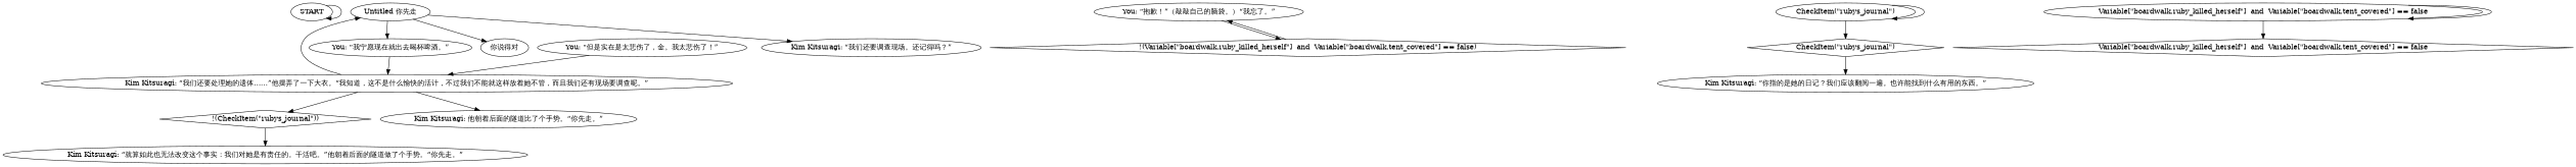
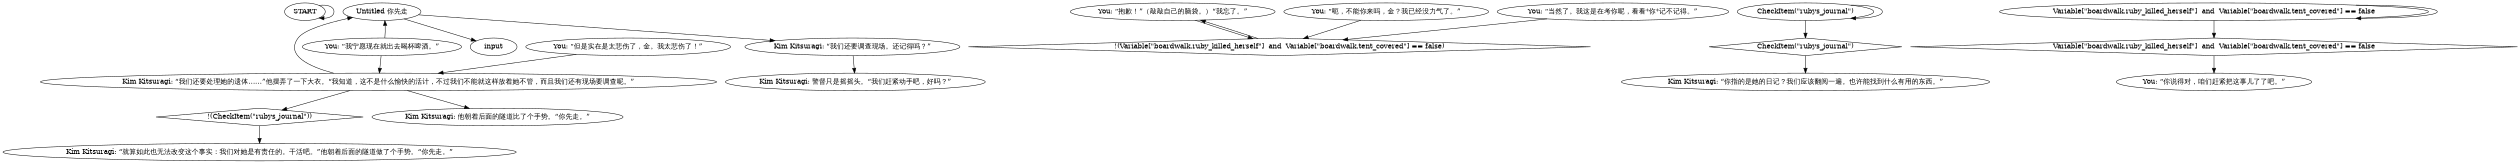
  digraph {
    n1 [label=START]
-   n2 [label="你说得对"]
+   n2 [label=input]
    n3 [label="You: “但是实在是太悲伤了，金。我太悲伤了！”"]
    n4 [label="Kim Kitsuragi: “我们还要处理她的遗体……”他摆弄了一下大衣。“我知道，这不是什么愉快的活计，不过我们不能就这样放着她不管，而且我们还有现场要调查呢。”"]
    n5 [label="You: “抱歉！”（敲敲自己的脑袋。）“我忘了。”"]
    n6 [label="!(Variable[\"boardwalk.ruby_killed_herself\"]  and  Variable[\"boardwalk.tent_covered\"] == false)" shape=diamond]
    n7 [label="CheckItem(\"rubys_journal\")"]
    n8 [label="CheckItem(\"rubys_journal\")" shape=diamond]
    n9 [label="Kim Kitsuragi: “你指的是她的日记？我们应该翻阅一遍。也许能找到什么有用的东西。”"]
    n10 [label="!(CheckItem(\"rubys_journal\"))" shape=diamond]
    n11 [label="Kim Kitsuragi: “就算如此也无法改变这个事实：我们对她是有责任的。干活吧。”他朝着后面的隧道做了个手势。“你先走。”"]
    n12 [label="You: “我宁愿现在就出去喝杯啤酒。”"]
    n13 [label="Kim Kitsuragi: 他朝着后面的隧道比了个手势。“你先走。”"]
    n14 [label="Untitled 你先走"]
+   n15 [label="You: “呃，不能你来吗，金？我已经没力气了。”"]
    n16 [label="Variable[\"boardwalk.ruby_killed_herself\"]  and  Variable[\"boardwalk.tent_covered\"] == false"]
    n17 [label="Variable[\"boardwalk.ruby_killed_herself\"]  and  Variable[\"boardwalk.tent_covered\"] == false" shape=diamond]
+   n18 [label="You: “你说得对，咱们赶紧把这事儿了了吧。”"]
+   n19 [label="Kim Kitsuragi: 警督只是摇摇头。“我们赶紧动手吧，好吗？”"]
    n20 [label="Kim Kitsuragi: “我们还要调查现场。还记得吗？”"]
+   n21 [label="You: “当然了。我这是在考你呢，看看*你*记不记得。”"]
    n1 -> n1
    n3 -> n4
    n4 -> n10
    n4 -> n13
    n4 -> n14
    n5 -> n6
    n6 -> n5
    n7 -> n7
    n7 -> n8
    n8 -> n9
    n10 -> n11
    n12 -> n4
    n14 -> n2
-   n14 -> n12
+   n12 -> n14
    n14 -> n20
+   n15 -> n6
    n16 -> n16
    n16 -> n17
+   n17 -> n18
+   n20 -> n19
+   n21 -> n6
  }
